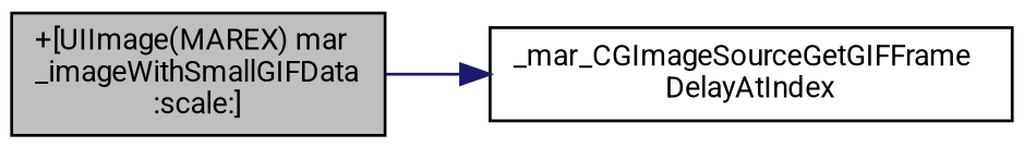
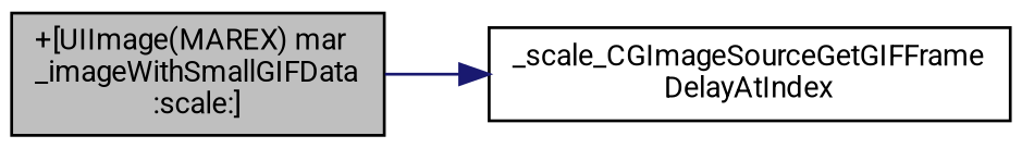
  digraph {
    rankdir=LR
    fontname=Roboto
    node [color=black fontname=Roboto fontsize=10 shape=record style=filled]
    n1 [fillcolor=grey75 fontcolor=black height=0.2 label="+[UIImage(MAREX) mar\l_imageWithSmallGIFData\l:scale:]" width=0.4]
-   n2 [fillcolor=white height=0.2 label="_mar_CGImageSourceGetGIFFrame\lDelayAtIndex" width=0.4]
+   n2 [fillcolor=white height=0.2 label="_scale_CGImageSourceGetGIFFrame\lDelayAtIndex" width=0.4]
    n1 -> n2 [color=midnightblue fontname=Roboto fontsize=10 labelfontname=Helvetica labelfontsize=10 style=solid]
  }
